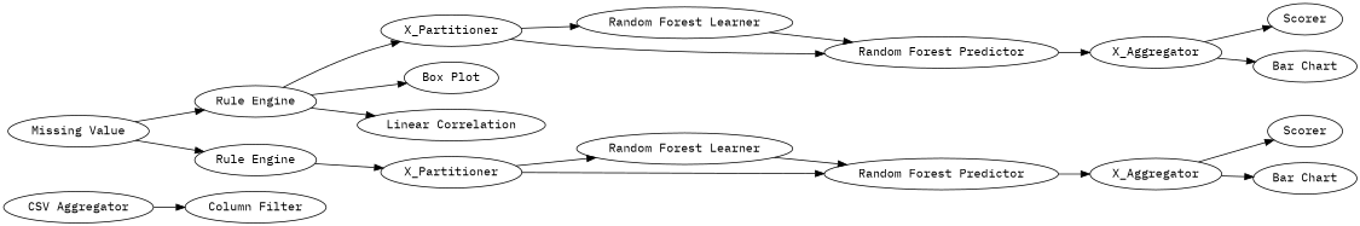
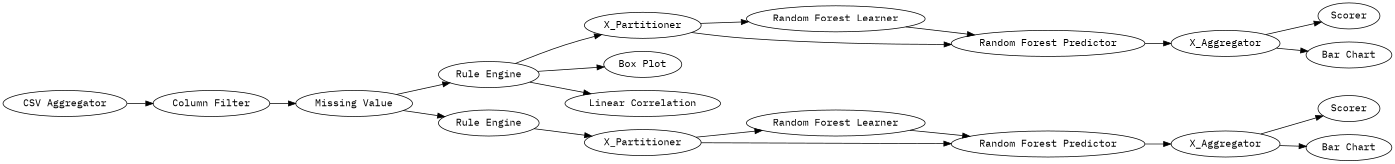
  digraph {
    fontname="IBM Plex Mono"
    rankdir=LR
    node [fontname="IBM Plex Mono"]
    edge [fontname="IBM Plex Mono"]
    n1 [label="CSV Aggregator"]
    n2 [label="Column Filter"]
    n3 [label="Missing Value"]
    n4 [label="Rule Engine"]
    n5 [label="Rule Engine"]
    n6 [label=X_Partitioner]
    n7 [label="Box Plot"]
    n8 [label="Linear Correlation"]
    n9 [label=X_Partitioner]
    n10 [label="Random Forest Learner"]
    n11 [label="Random Forest Predictor"]
    n12 [label=X_Aggregator]
    n13 [label=Scorer]
    n14 [label="Bar Chart"]
    n15 [label="Random Forest Learner"]
    n16 [label="Random Forest Predictor"]
    n17 [label=X_Aggregator]
    n18 [label=Scorer]
    n19 [label="Bar Chart"]
    n1 -> n2
+   n2 -> n3
    n3 -> n4
    n3 -> n5
    n4 -> n6
    n4 -> n7
    n4 -> n8
    n5 -> n9
    n6 -> n10
    n6 -> n11
    n9 -> n15
    n9 -> n16
    n10 -> n11
    n11 -> n12
    n12 -> n13
    n12 -> n14
    n15 -> n16
    n16 -> n17
    n17 -> n18
    n17 -> n19
  }
